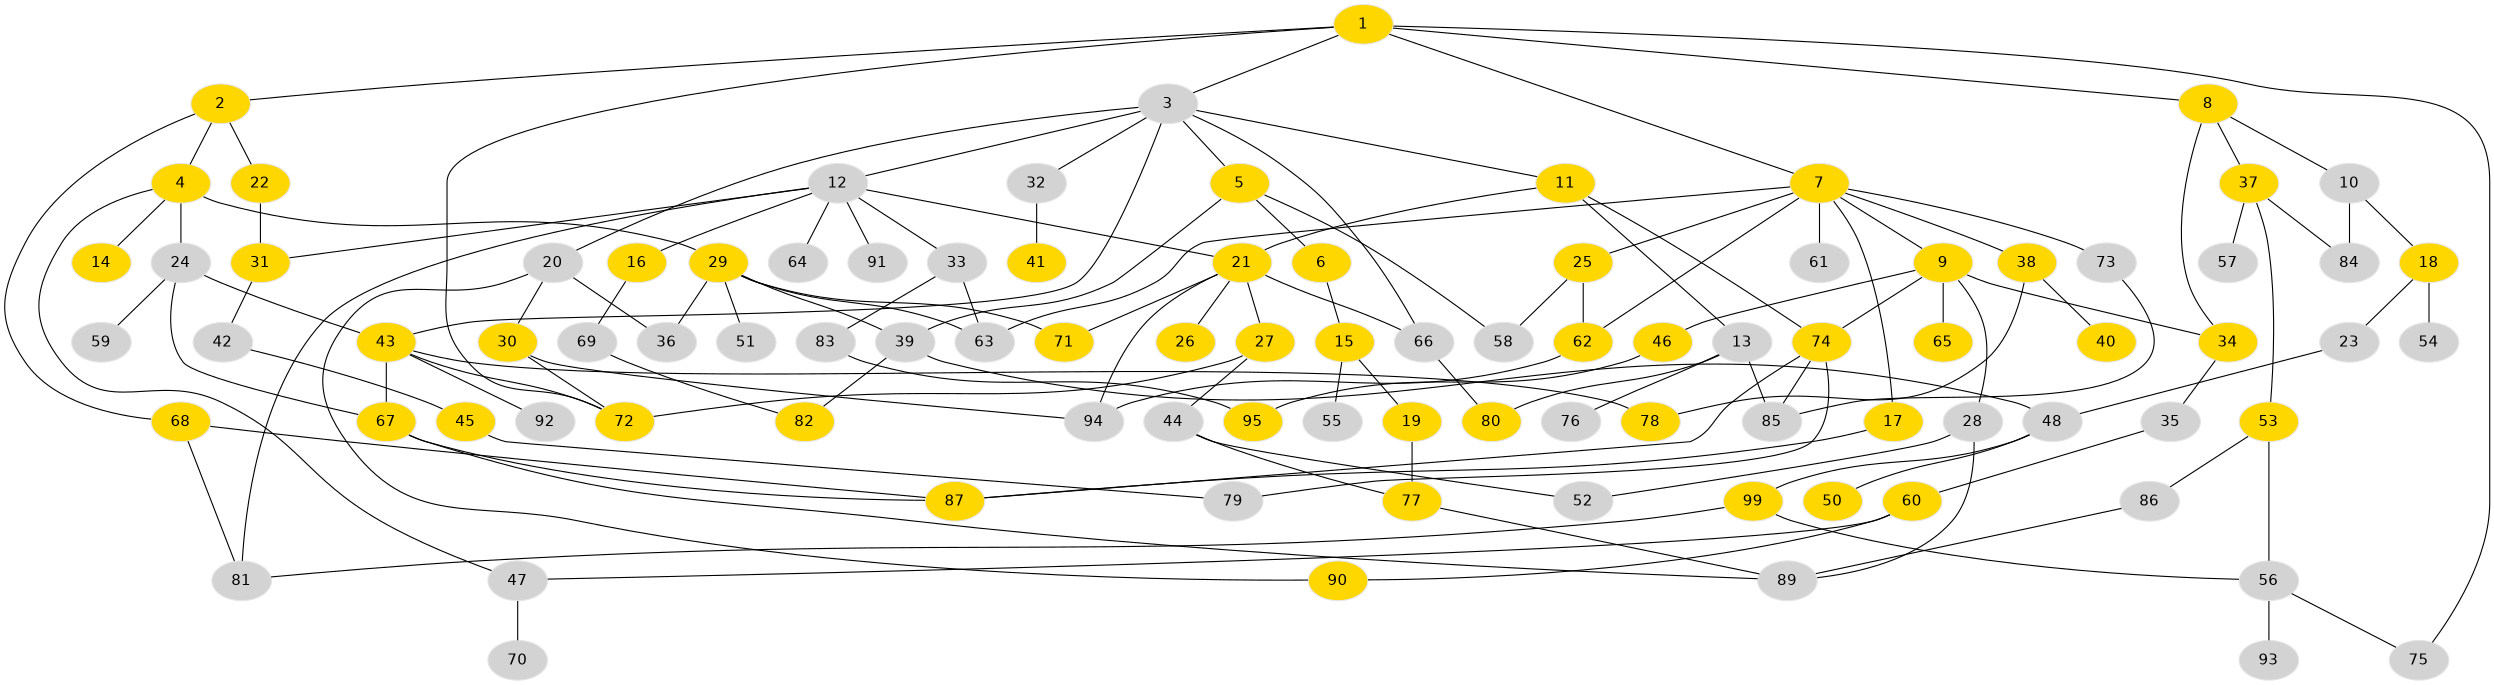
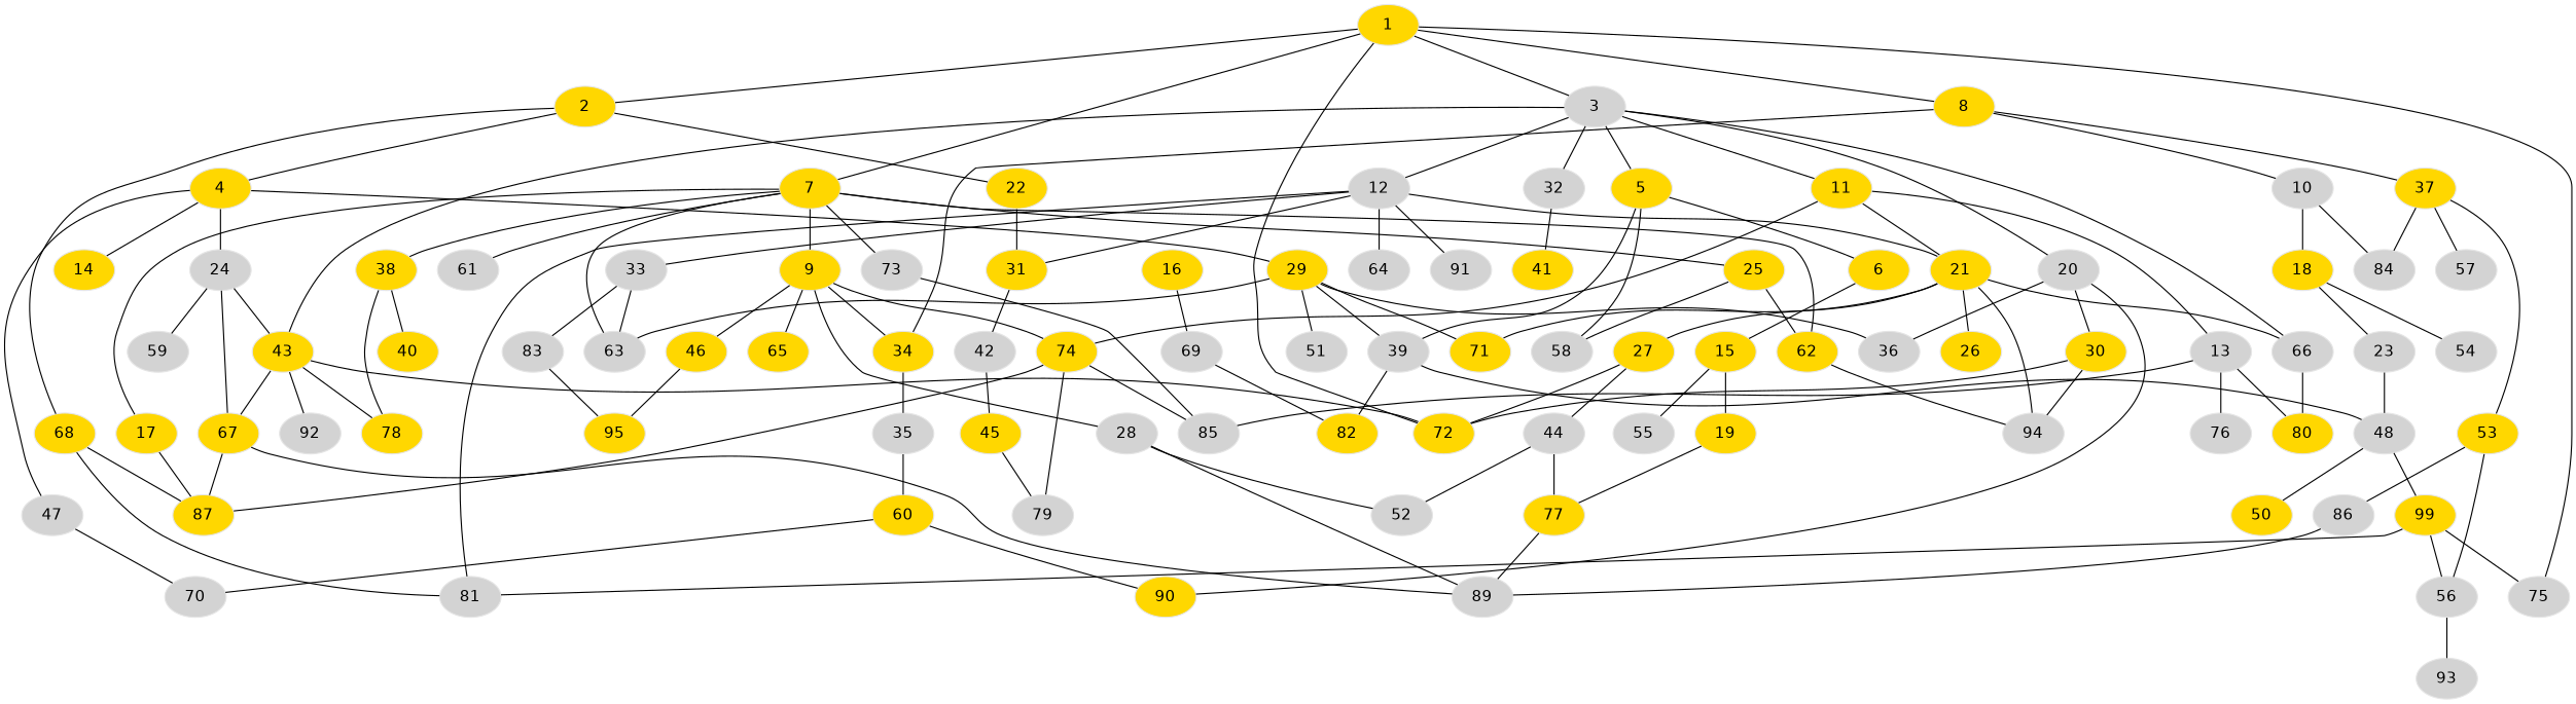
  graph {
    fontname="DejaVu Sans"
    node [color=gray90 fillcolor=gold fontname="DejaVu Sans" style=filled]
    edge [fontname="DejaVu Sans"]
    1
    2
    3 [fillcolor=lightgrey]
    7
    8
    72
    75 [fillcolor=lightgrey]
    4
    22
    68
    5
    11
    12 [fillcolor=lightgrey]
    20 [fillcolor=lightgrey]
    32 [fillcolor=lightgrey]
    43
    66 [fillcolor=lightgrey]
    9
    17
    25
    38
    61 [fillcolor=lightgrey]
    62
    63 [fillcolor=lightgrey]
    73 [fillcolor=lightgrey]
    10 [fillcolor=lightgrey]
    34
    37
    14
    24 [fillcolor=lightgrey]
    29
    47 [fillcolor=lightgrey]
    31
    81 [fillcolor=lightgrey]
    87
    6
    39 [fillcolor=lightgrey]
    58 [fillcolor=lightgrey]
    74
    13 [fillcolor=lightgrey]
    21
    16
    33 [fillcolor=lightgrey]
    64 [fillcolor=lightgrey]
    91 [fillcolor=lightgrey]
    30
    36 [fillcolor=lightgrey]
    90
    41
    67
    78
    92 [fillcolor=lightgrey]
    80
    59 [fillcolor=lightgrey]
    71
    51 [fillcolor=lightgrey]
    70 [fillcolor=lightgrey]
    15
    48 [fillcolor=lightgrey]
    82
    19
    55 [fillcolor=lightgrey]
    28 [fillcolor=lightgrey]
    46
    65
    40
    94 [fillcolor=lightgrey]
    85 [fillcolor=lightgrey]
    18
    84 [fillcolor=lightgrey]
    35 [fillcolor=lightgrey]
    53
    57 [fillcolor=lightgrey]
    52 [fillcolor=lightgrey]
    89 [fillcolor=lightgrey]
    95
    79 [fillcolor=lightgrey]
    23 [fillcolor=lightgrey]
    54 [fillcolor=lightgrey]
    76 [fillcolor=lightgrey]
    26
    27
    69 [fillcolor=lightgrey]
    42 [fillcolor=lightgrey]
    83 [fillcolor=lightgrey]
    77
    44 [fillcolor=lightgrey]
    n88 [label=99]
    50
    45
    60
    56 [fillcolor=lightgrey]
    86 [fillcolor=lightgrey]
    93 [fillcolor=lightgrey]
    1 -- 2
    1 -- 3
    1 -- 7
    1 -- 8
    1 -- 72
    1 -- 75
    2 -- 4
    2 -- 22
    2 -- 68
    3 -- 5
    3 -- 11
    3 -- 12
    3 -- 20
    3 -- 32
    3 -- 43
    3 -- 66
    7 -- 9
    7 -- 17
    7 -- 25
    7 -- 38
    7 -- 61
    7 -- 62
    7 -- 63
    7 -- 73
    8 -- 10
    8 -- 34
    8 -- 37
    4 -- 14
    4 -- 24
    4 -- 29
    4 -- 47
    22 -- 31
    68 -- 81
    68 -- 87
    5 -- 6
    5 -- 39
    5 -- 58
    11 -- 74
    11 -- 13
    11 -- 21
    12 -- 31
    12 -- 81
    12 -- 21
-   12 -- 16
    12 -- 33
    12 -- 64
    12 -- 91
    20 -- 30
    20 -- 36
    20 -- 90
    32 -- 41
    43 -- 72
    43 -- 67
    43 -- 78
    43 -- 92
    66 -- 80
    9 -- 34
    9 -- 74
    9 -- 28
    9 -- 46
    9 -- 65
    17 -- 87
    25 -- 62
    25 -- 58
    38 -- 78
    38 -- 40
    62 -- 94
    73 -- 85
    10 -- 18
    10 -- 84
    34 -- 35
    37 -- 84
    37 -- 53
    37 -- 57
    24 -- 43
    24 -- 67
    24 -- 59
    29 -- 63
    29 -- 39
    29 -- 36
    29 -- 71
    29 -- 51
    47 -- 70
    31 -- 42
    6 -- 15
    39 -- 48
    39 -- 82
    74 -- 87
    74 -- 85
    74 -- 79
    13 -- 80
    13 -- 85
    13 -- 76
    21 -- 66
    21 -- 71
    21 -- 94
    21 -- 26
    21 -- 27
    16 -- 69
    33 -- 63
    33 -- 83
    30 -- 72
    30 -- 94
    67 -- 87
    67 -- 89
    15 -- 19
    15 -- 55
    48 -- n88
    48 -- 50
    19 -- 77
    28 -- 52
    28 -- 89
    46 -- 95
    18 -- 23
    18 -- 54
    35 -- 60
    53 -- 56
    53 -- 86
    23 -- 48
    27 -- 72
    27 -- 44
    69 -- 82
    42 -- 45
    83 -- 95
    77 -- 89
    44 -- 52
    44 -- 77
-   56 -- 75
+   n88 -- 75
    n88 -- 81
    n88 -- 56
    45 -- 79
    60 -- 90
-   60 -- 47
+   60 -- 70
    56 -- 93
    86 -- 89
  }
